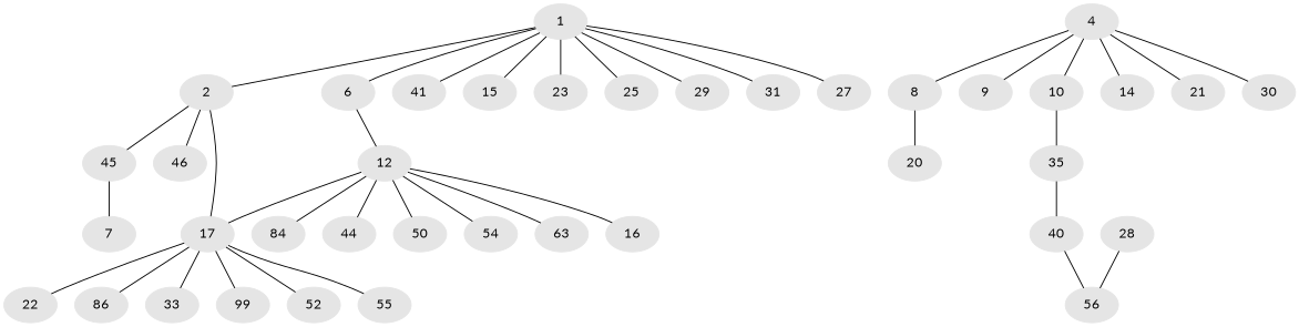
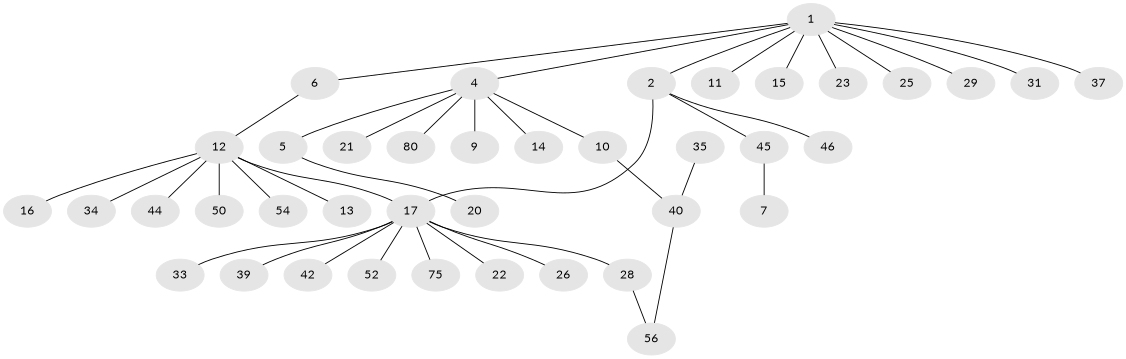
  graph {
    fontname=Lato
    node [color=gray90 fontname=Lato style=filled]
    edge [fontname=Lato]
    1 [super="+3"]
    2 [super="+5"]
    4 [super="+38"]
    6
-   11 [label=41]
+   11
    15
    23
    25
    29
    31 [super="+32"]
-   37 [label=27]
+   37
    17 [super="+18"]
    45 [super="+53"]
    46
-   8 [super="+19"]
+   8 [super="+19" label=5]
    9 [super="+48"]
    10
    14
    21
-   30
+   30 [label=80]
    12 [super="+24"]
    22
-   26 [label=86]
+   26
    28 [super="+43"]
    33 [super="+47"]
-   39 [label=99]
+   39
+   42
    52
-   55
+   55 [label=75]
    7
    20
    35 [super="+36"]
-   13 [super="+27" label=63]
+   13 [super="+27"]
    16
-   34 [label=84]
+   34
    44
    50
    54
    40 [super="+49"]
    56
    1 -- 2
+   1 -- 4
    1 -- 6
    1 -- 11
    1 -- 15
    1 -- 23
    1 -- 25
    1 -- 29
    1 -- 31
    1 -- 37
    2 -- 17
    2 -- 45
    2 -- 46
    4 -- 8
    4 -- 9
    4 -- 10
    4 -- 14
    4 -- 21
    4 -- 30
    6 -- 12
    17 -- 22
    17 -- 26
+   17 -- 28
    17 -- 33
    17 -- 39
+   17 -- 42
    17 -- 52
    17 -- 55
    45 -- 7
    8 -- 20
-   10 -- 35
+   10 -- 40
    12 -- 17
    12 -- 13
    12 -- 16
    12 -- 34
    12 -- 44
    12 -- 50
    12 -- 54
    28 -- 56
    35 -- 40
    40 -- 56
  }
